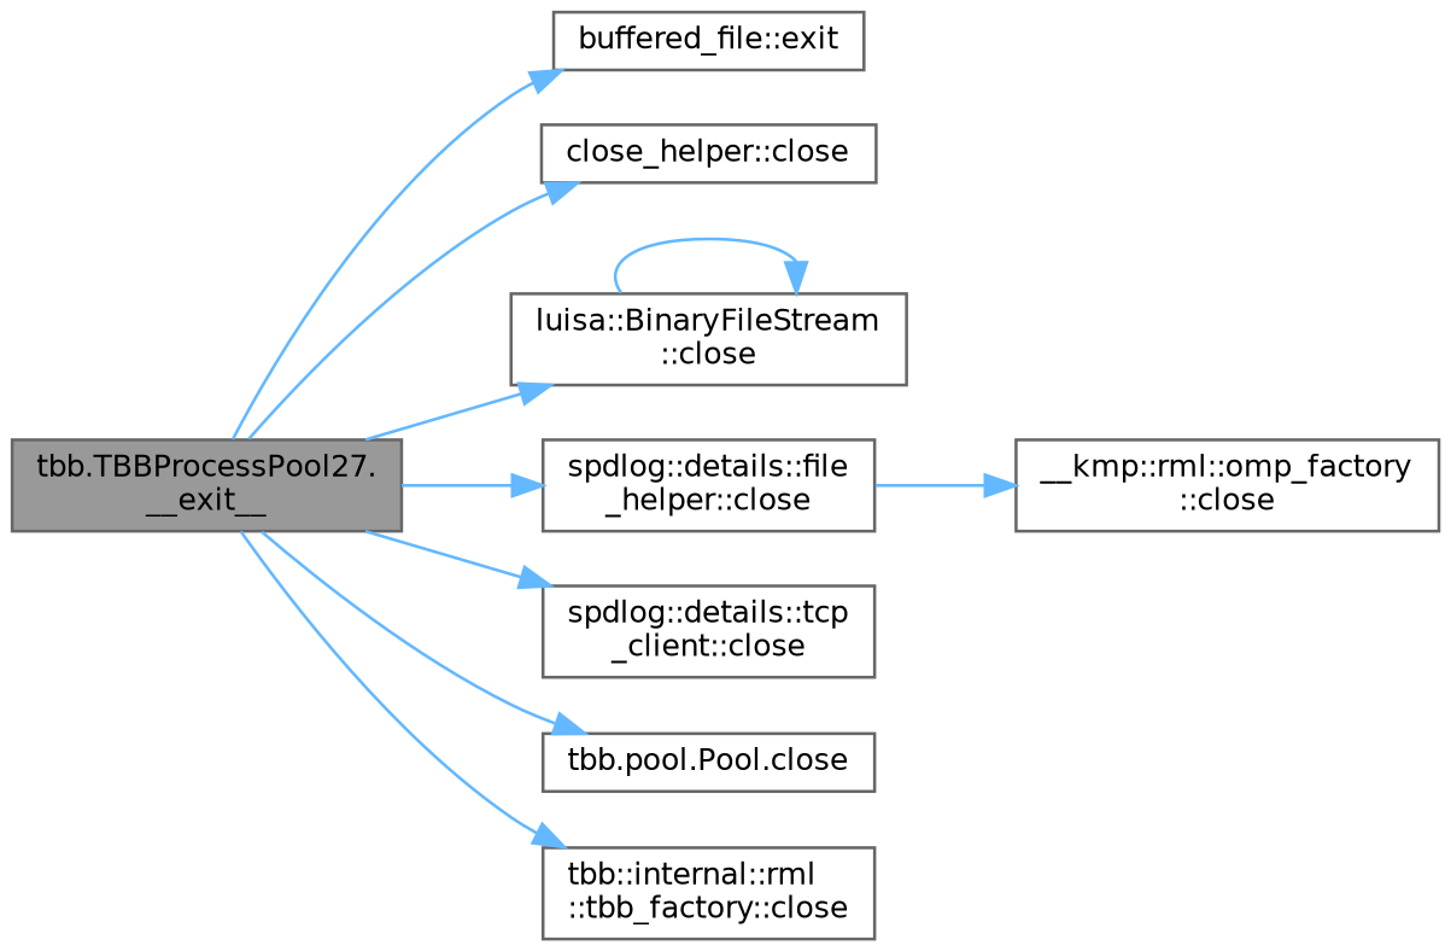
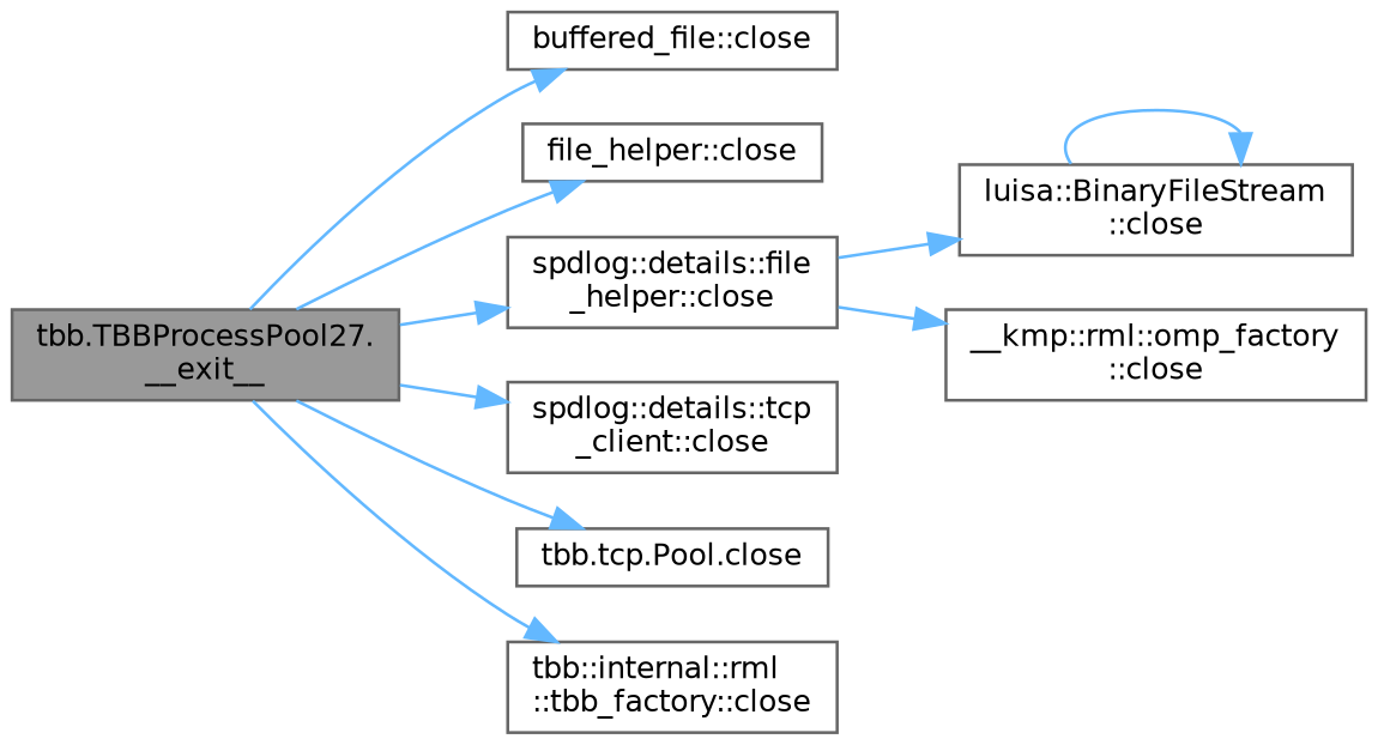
  digraph {
    rankdir=LR
    node [color=grey40 fillcolor=white fontname=Helvetica fontsize=10 shape=box style=filled]
    edge [color=steelblue1 fontname=Helvetica fontsize=10 labelfontname=Helvetica labelfontsize=10 style=solid]
    n1 [color=gray40 fillcolor=grey60 fontcolor=black height=0.2 label="tbb.TBBProcessPool27.\l__exit__" width=0.4]
-   n2 [height=0.2 label="buffered_file::exit" width=0.4]
-   n3 [height=0.2 label="close_helper::close" width=0.4]
+   n2 [height=0.2 label="buffered_file::close" width=0.4]
+   n3 [height=0.2 label="file_helper::close" width=0.4]
    n4 [height=0.2 label="luisa::BinaryFileStream\l::close" width=0.4]
    n5 [height=0.2 label="spdlog::details::file\l_helper::close" width=0.4]
    n6 [height=0.2 label="spdlog::details::tcp\l_client::close" width=0.4]
-   n7 [height=0.2 label="tbb.pool.Pool.close" width=0.4]
+   n7 [height=0.2 label="tbb.tcp.Pool.close" width=0.4]
    n8 [height=0.2 label="tbb::internal::rml\l::tbb_factory::close" width=0.4]
    n9 [height=0.2 label="__kmp::rml::omp_factory\l::close" width=0.4]
    n1 -> n2
    n1 -> n3
-   n1 -> n4
+   n5 -> n4
    n1 -> n5
    n1 -> n6
    n1 -> n7
    n1 -> n8
    n4 -> n4
    n5 -> n9
  }
